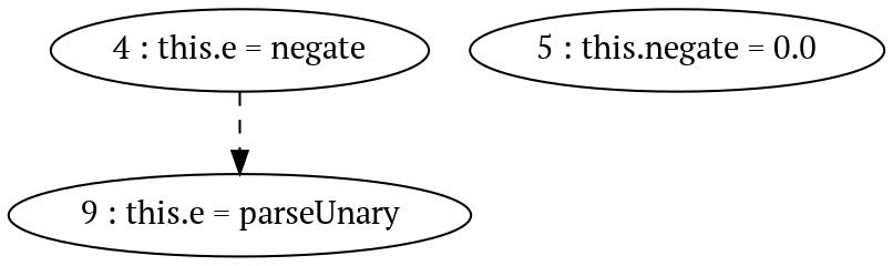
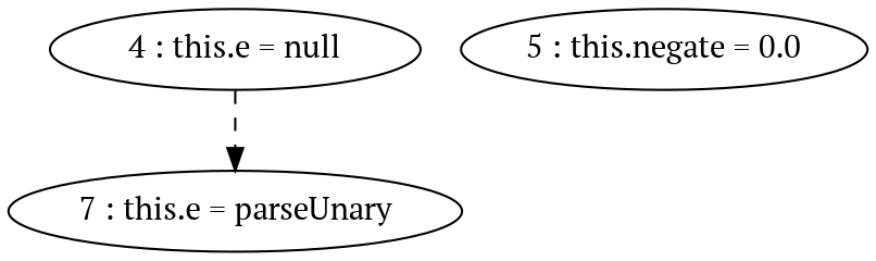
  digraph {
    fontname="PT Serif"
    node [fontname="PT Serif"]
-   "4 : this.e = null" [label="4 : this.e = negate"]
-   "9 : this.e = parseUnary"
+   "4 : this.e = null"
+   "9 : this.e = parseUnary" [label="7 : this.e = parseUnary"]
    "5 : this.negate = 0.0"
    "4 : this.e = null" -> "9 : this.e = parseUnary" [style=dashed fontname="PT Serif"]
  }
